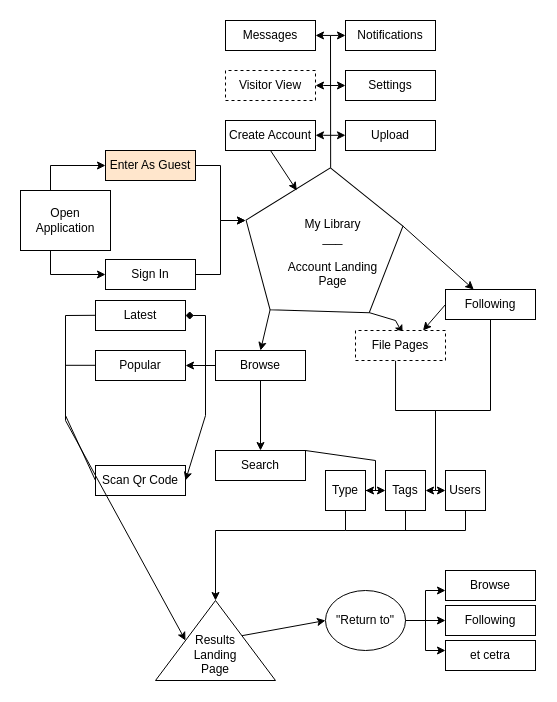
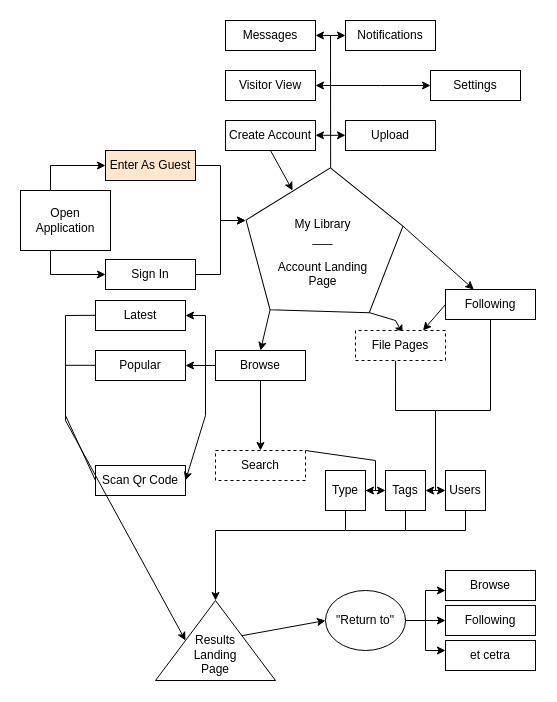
  <mxCell id="0" />
  <mxCell id="1" parent="0" />
  <mxCell id="2" style="edgeStyle=elbowEdgeStyle;rounded=0;orthogonalLoop=1;jettySize=auto;html=1;exitX=0.5;exitY=0;exitDx=0;exitDy=0;exitPerimeter=0;entryX=1;entryY=0.5;entryDx=0;entryDy=0;" parent="1" source="3" target="8" edge="1"><mxGeometry relative="1" as="geometry"><mxPoint x="50" y="280" as="targetPoint" /><Array as="points"><mxPoint x="50" y="270" /></Array></mxGeometry></mxCell>
  <mxCell id="3" value="Open Application" style="rounded=0;whiteSpace=wrap;html=1;flipH=1;direction=west;" parent="1" vertex="1"><mxGeometry x="20" y="190" width="90" height="60" as="geometry" /></mxCell>
  <mxCell id="4" style="edgeStyle=elbowEdgeStyle;rounded=0;orthogonalLoop=1;jettySize=auto;html=1;exitX=0.5;exitY=1;exitDx=0;exitDy=0;entryX=1;entryY=0.5;entryDx=0;entryDy=0;" parent="1" source="3" target="6" edge="1"><mxGeometry relative="1" as="geometry"><Array as="points"><mxPoint x="50" y="160" /></Array></mxGeometry></mxCell>
  <mxCell id="5" style="edgeStyle=elbowEdgeStyle;rounded=0;orthogonalLoop=1;jettySize=auto;html=1;entryX=1;entryY=0.5;entryDx=0;entryDy=0;" parent="1" source="6" edge="1"><mxGeometry relative="1" as="geometry"><mxPoint x="245" y="220" as="targetPoint" /></mxGeometry></mxCell>
  <mxCell id="6" value="Enter As Guest" style="rounded=0;whiteSpace=wrap;html=1;flipH=1;direction=west;fillColor=#ffe6cc;" parent="1" vertex="1"><mxGeometry x="105" y="150" width="90" height="30" as="geometry" /></mxCell>
  <mxCell id="7" style="edgeStyle=elbowEdgeStyle;rounded=0;orthogonalLoop=1;jettySize=auto;html=1;entryX=1;entryY=0.5;entryDx=0;entryDy=0;" parent="1" source="8" edge="1"><mxGeometry relative="1" as="geometry"><mxPoint x="245" y="220" as="targetPoint" /></mxGeometry></mxCell>
  <mxCell id="8" value="Sign In" style="rounded=0;whiteSpace=wrap;html=1;flipH=1;direction=west;" parent="1" vertex="1"><mxGeometry x="105" y="259" width="90" height="30" as="geometry" /></mxCell>
  <mxCell id="9" value="Create Account" style="rounded=0;whiteSpace=wrap;html=1;flipH=1;direction=west;" parent="1" vertex="1"><mxGeometry x="225" y="120" width="90" height="30" as="geometry" /></mxCell>
  <mxCell id="10" value="Upload" style="rounded=0;whiteSpace=wrap;html=1;flipH=1;direction=west;" parent="1" vertex="1"><mxGeometry x="345" y="120" width="90" height="30" as="geometry" /></mxCell>
  <mxCell id="11" value="" style="edgeStyle=elbowEdgeStyle;rounded=0;orthogonalLoop=1;jettySize=auto;html=1;entryX=0;entryY=0.5;entryDx=0;entryDy=0;" parent="1" target="14" edge="1"><mxGeometry relative="1" as="geometry"><mxPoint x="330" y="85" as="sourcePoint" /></mxGeometry></mxCell>
- <mxCell id="12" value="Settings" style="rounded=0;whiteSpace=wrap;html=1;flipH=1;direction=west;" parent="1" vertex="1"><mxGeometry x="345" y="70" width="90" height="30" as="geometry" /></mxCell>
+ <mxCell id="12" value="Settings" style="rounded=0;whiteSpace=wrap;html=1;flipH=1;direction=west;" parent="1" vertex="1"><mxGeometry x="430" y="70" width="90" height="30" as="geometry" /></mxCell>
  <mxCell id="13" style="edgeStyle=elbowEdgeStyle;rounded=0;orthogonalLoop=1;jettySize=auto;html=1;entryX=1;entryY=0.5;entryDx=0;entryDy=0;" parent="1" target="12" edge="1"><mxGeometry relative="1" as="geometry"><mxPoint x="330" y="85" as="sourcePoint" /></mxGeometry></mxCell>
- <mxCell id="14" value="Visitor View" style="rounded=0;whiteSpace=wrap;html=1;flipH=1;direction=west;dashed=1;" parent="1" vertex="1"><mxGeometry x="225" y="70" width="90" height="30" as="geometry" /></mxCell>
+ <mxCell id="14" value="Visitor View" style="rounded=0;whiteSpace=wrap;html=1;flipH=1;direction=west;" parent="1" vertex="1"><mxGeometry x="225" y="70" width="90" height="30" as="geometry" /></mxCell>
  <mxCell id="15" value="&lt;div&gt;Messages&lt;/div&gt;" style="rounded=0;whiteSpace=wrap;html=1;flipH=1;direction=west;" parent="1" vertex="1"><mxGeometry x="225" y="20" width="90" height="30" as="geometry" /></mxCell>
  <mxCell id="16" value="Notifications" style="rounded=0;whiteSpace=wrap;html=1;flipH=1;direction=west;" parent="1" vertex="1"><mxGeometry x="345" y="20" width="90" height="30" as="geometry" /></mxCell>
  <mxCell id="17" value="Create Account" style="rounded=0;whiteSpace=wrap;html=1;flipH=1;direction=west;" parent="1" vertex="1"><mxGeometry x="225" y="120" width="90" height="30" as="geometry" /></mxCell>
  <mxCell id="18" value="" style="edgeStyle=elbowEdgeStyle;rounded=0;orthogonalLoop=1;jettySize=auto;html=1;entryX=0;entryY=0.5;entryDx=0;entryDy=0;" parent="1" edge="1"><mxGeometry relative="1" as="geometry"><mxPoint x="330" y="134.81" as="sourcePoint" /><mxPoint x="315" y="134.81" as="targetPoint" /></mxGeometry></mxCell>
  <mxCell id="19" style="edgeStyle=elbowEdgeStyle;rounded=0;orthogonalLoop=1;jettySize=auto;html=1;entryX=1;entryY=0.5;entryDx=0;entryDy=0;" parent="1" edge="1"><mxGeometry relative="1" as="geometry"><mxPoint x="330" y="134.81" as="sourcePoint" /><mxPoint x="345" y="134.81" as="targetPoint" /></mxGeometry></mxCell>
  <mxCell id="20" style="edgeStyle=none;rounded=0;orthogonalLoop=1;jettySize=auto;html=1;exitX=1;exitY=0.365;exitDx=0;exitDy=0;exitPerimeter=0;entryX=0.524;entryY=0.9;entryDx=0;entryDy=0;entryPerimeter=0;" parent="1" source="21" target="37" edge="1"><mxGeometry relative="1" as="geometry"><mxPoint x="415" y="300" as="targetPoint" /><Array as="points"><mxPoint x="395" y="320" /></Array></mxGeometry></mxCell>
  <mxCell id="21" value="" style="whiteSpace=wrap;html=1;shape=mxgraph.basic.pentagon;direction=east;rotation=75;" parent="1" vertex="1"><mxGeometry x="255" y="170" width="150" height="150" as="geometry" /></mxCell>
- <mxCell id="22" value="&lt;div&gt;&lt;br&gt;&lt;/div&gt;&lt;div&gt;My Library&lt;/div&gt;&lt;div&gt;___&lt;/div&gt;&lt;div&gt;&lt;br&gt;&lt;/div&gt;&lt;div&gt;Account Landing&lt;/div&gt;&lt;div&gt;Page&lt;/div&gt;" style="text;html=1;strokeColor=none;fillColor=none;align=center;verticalAlign=middle;whiteSpace=wrap;rounded=0;" parent="1" vertex="1"><mxGeometry x="275" y="190" width="115" height="110" as="geometry" /></mxCell>
+ <mxCell id="22" value="&lt;div&gt;&lt;br&gt;&lt;/div&gt;&lt;div&gt;My Library&lt;/div&gt;&lt;div&gt;___&lt;/div&gt;&lt;div&gt;&lt;br&gt;&lt;/div&gt;&lt;div&gt;Account Landing&lt;/div&gt;&lt;div&gt;Page&lt;/div&gt;" style="text;html=1;strokeColor=none;fillColor=none;align=center;verticalAlign=middle;whiteSpace=wrap;rounded=0;" parent="1" vertex="1"><mxGeometry x="265" y="190" width="115" height="110" as="geometry" /></mxCell>
  <mxCell id="23" style="edgeStyle=none;rounded=0;orthogonalLoop=1;jettySize=auto;html=1;entryX=1;entryY=0.5;entryDx=0;entryDy=0;" parent="1" source="25" target="28" edge="1"><mxGeometry relative="1" as="geometry" /></mxCell>
  <mxCell id="24" style="edgeStyle=none;rounded=0;jumpSize=6;orthogonalLoop=1;jettySize=auto;html=1;entryX=0.5;entryY=0;entryDx=0;entryDy=0;" parent="1" source="25" target="47" edge="1"><mxGeometry relative="1" as="geometry" /></mxCell>
  <mxCell id="25" value="&lt;div&gt;Browse&lt;/div&gt;" style="rounded=0;whiteSpace=wrap;html=1;" parent="1" vertex="1"><mxGeometry x="215" y="350" width="90" height="30" as="geometry" /></mxCell>
  <mxCell id="26" value="" style="endArrow=classic;html=1;rounded=0;exitX=0.81;exitY=1;exitDx=0;exitDy=0;exitPerimeter=0;entryX=0.5;entryY=0;entryDx=0;entryDy=0;" parent="1" source="21" target="25" edge="1"><mxGeometry width="50" height="50" relative="1" as="geometry"><mxPoint x="215" y="380" as="sourcePoint" /><mxPoint x="225" y="410" as="targetPoint" /></mxGeometry></mxCell>
  <mxCell id="27" value="Latest" style="rounded=0;whiteSpace=wrap;html=1;" parent="1" vertex="1"><mxGeometry x="95" y="300" width="90" height="30" as="geometry" /></mxCell>
  <mxCell id="28" value="&lt;div&gt;Popular&lt;/div&gt;" style="rounded=0;whiteSpace=wrap;html=1;" parent="1" vertex="1"><mxGeometry x="95" y="350" width="90" height="30" as="geometry" /></mxCell>
  <mxCell id="29" value="Scan Qr Code" style="rounded=0;whiteSpace=wrap;html=1;" parent="1" vertex="1"><mxGeometry x="95" y="465" width="90" height="30" as="geometry" /></mxCell>
- <mxCell id="30" value="" style="endArrow=diamond;startArrow=classic;html=1;rounded=0;entryX=1;entryY=0.5;entryDx=0;entryDy=0;exitX=1;exitY=0.5;exitDx=0;exitDy=0;" parent="1" source="29" target="27" edge="1"><mxGeometry width="50" height="50" relative="1" as="geometry"><mxPoint x="185" y="400" as="sourcePoint" /><mxPoint x="235" y="350" as="targetPoint" /><Array as="points"><mxPoint x="205" y="415" /><mxPoint x="205" y="315" /></Array></mxGeometry></mxCell>
+ <mxCell id="30" value="" style="endArrow=classic;startArrow=classic;html=1;rounded=0;entryX=1;entryY=0.5;entryDx=0;entryDy=0;exitX=1;exitY=0.5;exitDx=0;exitDy=0;" parent="1" source="29" target="27" edge="1"><mxGeometry width="50" height="50" relative="1" as="geometry"><mxPoint x="185" y="400" as="sourcePoint" /><mxPoint x="235" y="350" as="targetPoint" /><Array as="points"><mxPoint x="205" y="415" /><mxPoint x="205" y="315" /></Array></mxGeometry></mxCell>
  <mxCell id="31" style="edgeStyle=none;rounded=0;orthogonalLoop=1;jettySize=auto;html=1;entryX=0.5;entryY=0;entryDx=0;entryDy=0;strokeColor=#000000;" parent="1" target="35" edge="1"><mxGeometry relative="1" as="geometry"><mxPoint x="95" y="314.8" as="sourcePoint" /><mxPoint x="65" y="610" as="targetPoint" /><Array as="points"><mxPoint x="65" y="315" /><mxPoint x="65" y="420" /></Array></mxGeometry></mxCell>
  <mxCell id="32" value="" style="endArrow=none;html=1;rounded=0;entryX=0;entryY=0.5;entryDx=0;entryDy=0;" parent="1" target="29" edge="1"><mxGeometry width="50" height="50" relative="1" as="geometry"><mxPoint x="65" y="415" as="sourcePoint" /><mxPoint x="145" y="450" as="targetPoint" /></mxGeometry></mxCell>
  <mxCell id="33" value="" style="endArrow=none;html=1;rounded=0;entryX=0;entryY=0.5;entryDx=0;entryDy=0;" parent="1" edge="1"><mxGeometry width="50" height="50" relative="1" as="geometry"><mxPoint x="65" y="364.8" as="sourcePoint" /><mxPoint x="95" y="364.8" as="targetPoint" /></mxGeometry></mxCell>
  <mxCell id="34" style="edgeStyle=none;rounded=0;jumpSize=6;orthogonalLoop=1;jettySize=auto;html=1;strokeColor=#000000;" parent="1" source="35" edge="1"><mxGeometry relative="1" as="geometry"><mxPoint x="325" y="620" as="targetPoint" /></mxGeometry></mxCell>
  <mxCell id="35" value="&lt;div&gt;&lt;br&gt;&lt;/div&gt;&lt;div&gt;&lt;br&gt;&lt;/div&gt;&lt;div&gt;Results&lt;/div&gt;&lt;div&gt;Landing&lt;/div&gt;&lt;div&gt;Page&lt;/div&gt;" style="triangle;whiteSpace=wrap;html=1;direction=north;" parent="1" vertex="1"><mxGeometry x="155" y="600" width="120" height="80" as="geometry" /></mxCell>
  <mxCell id="36" style="edgeStyle=none;rounded=0;jumpSize=6;orthogonalLoop=1;jettySize=auto;html=1;strokeColor=#000000;entryX=0;entryY=0.5;entryDx=0;entryDy=0;exitX=0.445;exitY=-0.003;exitDx=0;exitDy=0;exitPerimeter=0;" parent="1" source="37" target="50" edge="1"><mxGeometry relative="1" as="geometry"><mxPoint x="400" y="470" as="targetPoint" /><Array as="points"><mxPoint x="395" y="410" /><mxPoint x="435" y="410" /><mxPoint x="435" y="490" /></Array></mxGeometry></mxCell>
  <mxCell id="37" value="&lt;div&gt;File Pages&lt;/div&gt;" style="rounded=0;whiteSpace=wrap;html=1;flipH=1;direction=west;dashed=1;" parent="1" vertex="1"><mxGeometry x="355" y="330" width="90" height="30" as="geometry" /></mxCell>
  <mxCell id="38" style="edgeStyle=none;rounded=0;orthogonalLoop=1;jettySize=auto;html=1;exitX=0.5;exitY=0;exitDx=0;exitDy=0;exitPerimeter=0;" parent="1" source="21" target="40" edge="1"><mxGeometry relative="1" as="geometry" /></mxCell>
  <mxCell id="39" style="edgeStyle=none;rounded=0;jumpSize=6;orthogonalLoop=1;jettySize=auto;html=1;entryX=0.25;entryY=1;entryDx=0;entryDy=0;strokeColor=#000000;exitX=1;exitY=0.5;exitDx=0;exitDy=0;" parent="1" source="40" target="37" edge="1"><mxGeometry relative="1" as="geometry" /></mxCell>
  <mxCell id="40" value="Following" style="rounded=0;whiteSpace=wrap;html=1;flipH=1;direction=west;" parent="1" vertex="1"><mxGeometry x="445" y="289" width="90" height="30" as="geometry" /></mxCell>
  <mxCell id="41" value="" style="edgeStyle=elbowEdgeStyle;rounded=0;orthogonalLoop=1;jettySize=auto;html=1;entryX=0;entryY=0.5;entryDx=0;entryDy=0;exitX=0;exitY=0.365;exitDx=0;exitDy=0;exitPerimeter=0;" parent="1" source="21" edge="1"><mxGeometry relative="1" as="geometry"><mxPoint x="330" y="40" as="sourcePoint" /><mxPoint x="315" y="34.95" as="targetPoint" /><Array as="points"><mxPoint x="330" y="35" /></Array></mxGeometry></mxCell>
  <mxCell id="42" style="edgeStyle=elbowEdgeStyle;rounded=0;orthogonalLoop=1;jettySize=auto;html=1;entryX=1;entryY=0.5;entryDx=0;entryDy=0;" parent="1" edge="1"><mxGeometry relative="1" as="geometry"><mxPoint x="330" y="34.95" as="sourcePoint" /><mxPoint x="345" y="34.95" as="targetPoint" /></mxGeometry></mxCell>
  <mxCell id="43" value="" style="endArrow=classic;html=1;rounded=0;jumpSize=6;exitX=0.5;exitY=0;exitDx=0;exitDy=0;" parent="1" source="17" target="22" edge="1"><mxGeometry width="50" height="50" relative="1" as="geometry"><mxPoint x="330" y="40" as="sourcePoint" /><mxPoint x="380" y="-20" as="targetPoint" /></mxGeometry></mxCell>
  <mxCell id="44" value="Tags" style="whiteSpace=wrap;html=1;aspect=fixed;" parent="1" vertex="1"><mxGeometry x="445" y="470" width="40" height="40" as="geometry" /></mxCell>
  <mxCell id="45" value="Type" style="whiteSpace=wrap;html=1;aspect=fixed;" parent="1" vertex="1"><mxGeometry x="325" y="470" width="40" height="40" as="geometry" /></mxCell>
  <mxCell id="46" style="edgeStyle=none;rounded=0;jumpSize=6;orthogonalLoop=1;jettySize=auto;html=1;strokeColor=#000000;exitX=1;exitY=0;exitDx=0;exitDy=0;" parent="1" source="47" edge="1"><mxGeometry relative="1" as="geometry"><mxPoint x="365" y="490" as="targetPoint" /><mxPoint x="325" y="460" as="sourcePoint" /><Array as="points"><mxPoint x="375" y="460" /><mxPoint x="375" y="490" /></Array></mxGeometry></mxCell>
- <mxCell id="47" value="Search" style="rounded=0;whiteSpace=wrap;html=1;" parent="1" vertex="1"><mxGeometry x="215" y="450" width="90" height="30" as="geometry" /></mxCell>
+ <mxCell id="47" value="Search" style="rounded=0;whiteSpace=wrap;html=1;dashed=1;" parent="1" vertex="1"><mxGeometry x="215" y="450" width="90" height="30" as="geometry" /></mxCell>
  <mxCell id="48" style="edgeStyle=none;rounded=0;jumpSize=6;orthogonalLoop=1;jettySize=auto;html=1;strokeColor=#000000;exitX=0.5;exitY=0;exitDx=0;exitDy=0;entryX=1;entryY=0.5;entryDx=0;entryDy=0;" parent="1" source="40" target="54" edge="1"><mxGeometry relative="1" as="geometry"><mxPoint x="435" y="490" as="targetPoint" /><mxPoint x="391.857" y="360" as="sourcePoint" /><Array as="points"><mxPoint x="490" y="410" /><mxPoint x="435" y="410" /><mxPoint x="435" y="490" /></Array></mxGeometry></mxCell>
  <mxCell id="49" value="Users" style="whiteSpace=wrap;html=1;aspect=fixed;" parent="1" vertex="1"><mxGeometry x="385" y="470" width="40" height="40" as="geometry" /></mxCell>
  <mxCell id="50" value="Users" style="whiteSpace=wrap;html=1;aspect=fixed;" parent="1" vertex="1"><mxGeometry x="445" y="470" width="40" height="40" as="geometry" /></mxCell>
  <mxCell id="51" style="edgeStyle=none;rounded=0;jumpSize=6;orthogonalLoop=1;jettySize=auto;html=1;strokeColor=#000000;" parent="1" source="53" target="54" edge="1"><mxGeometry relative="1" as="geometry" /></mxCell>
  <mxCell id="52" style="edgeStyle=none;rounded=0;jumpSize=6;orthogonalLoop=1;jettySize=auto;html=1;strokeColor=#000000;" parent="1" source="53" target="35" edge="1"><mxGeometry relative="1" as="geometry"><mxPoint x="405" y="570" as="targetPoint" /><Array as="points"><mxPoint x="345" y="530" /><mxPoint x="215" y="530" /></Array></mxGeometry></mxCell>
  <mxCell id="53" value="Type" style="whiteSpace=wrap;html=1;aspect=fixed;" parent="1" vertex="1"><mxGeometry x="325" y="470" width="40" height="40" as="geometry" /></mxCell>
  <mxCell id="54" value="Tags" style="whiteSpace=wrap;html=1;aspect=fixed;" parent="1" vertex="1"><mxGeometry x="385" y="470" width="40" height="40" as="geometry" /></mxCell>
  <mxCell id="55" value="" style="endArrow=none;html=1;rounded=0;strokeColor=#000000;jumpSize=6;entryX=0.5;entryY=1;entryDx=0;entryDy=0;" parent="1" target="54" edge="1"><mxGeometry width="50" height="50" relative="1" as="geometry"><mxPoint x="405" y="530" as="sourcePoint" /><mxPoint x="495" y="530" as="targetPoint" /></mxGeometry></mxCell>
  <mxCell id="56" value="" style="endArrow=none;html=1;rounded=0;strokeColor=#000000;jumpSize=6;entryX=0.5;entryY=1;entryDx=0;entryDy=0;" parent="1" target="50" edge="1"><mxGeometry width="50" height="50" relative="1" as="geometry"><mxPoint x="345" y="530" as="sourcePoint" /><mxPoint x="415" y="520" as="targetPoint" /><Array as="points"><mxPoint x="465" y="530" /></Array></mxGeometry></mxCell>
  <mxCell id="57" value="" style="endArrow=classic;startArrow=classic;html=1;rounded=0;strokeColor=#000000;jumpSize=6;" parent="1" edge="1"><mxGeometry width="50" height="50" relative="1" as="geometry"><mxPoint x="445" y="650" as="sourcePoint" /><mxPoint x="445" y="590" as="targetPoint" /><Array as="points"><mxPoint x="425" y="650" /><mxPoint x="425" y="590" /></Array></mxGeometry></mxCell>
  <mxCell id="58" value="&quot;Return to&quot;" style="ellipse;whiteSpace=wrap;html=1;" parent="1" vertex="1"><mxGeometry x="325" y="590" width="80" height="60" as="geometry" /></mxCell>
  <mxCell id="59" value="" style="endArrow=classic;html=1;rounded=0;strokeColor=#000000;jumpSize=6;exitX=1;exitY=0.5;exitDx=0;exitDy=0;" parent="1" source="58" edge="1"><mxGeometry width="50" height="50" relative="1" as="geometry"><mxPoint x="425" y="670" as="sourcePoint" /><mxPoint x="445" y="620" as="targetPoint" /></mxGeometry></mxCell>
  <mxCell id="60" value="Browse" style="rounded=0;whiteSpace=wrap;html=1;" parent="1" vertex="1"><mxGeometry x="445" y="570" width="90" height="30" as="geometry" /></mxCell>
  <mxCell id="61" value="et cetra" style="rounded=0;whiteSpace=wrap;html=1;" parent="1" vertex="1"><mxGeometry x="445" y="640" width="90" height="30" as="geometry" /></mxCell>
  <mxCell id="62" value="Following" style="rounded=0;whiteSpace=wrap;html=1;" parent="1" vertex="1"><mxGeometry x="445" y="605" width="90" height="30" as="geometry" /></mxCell>
